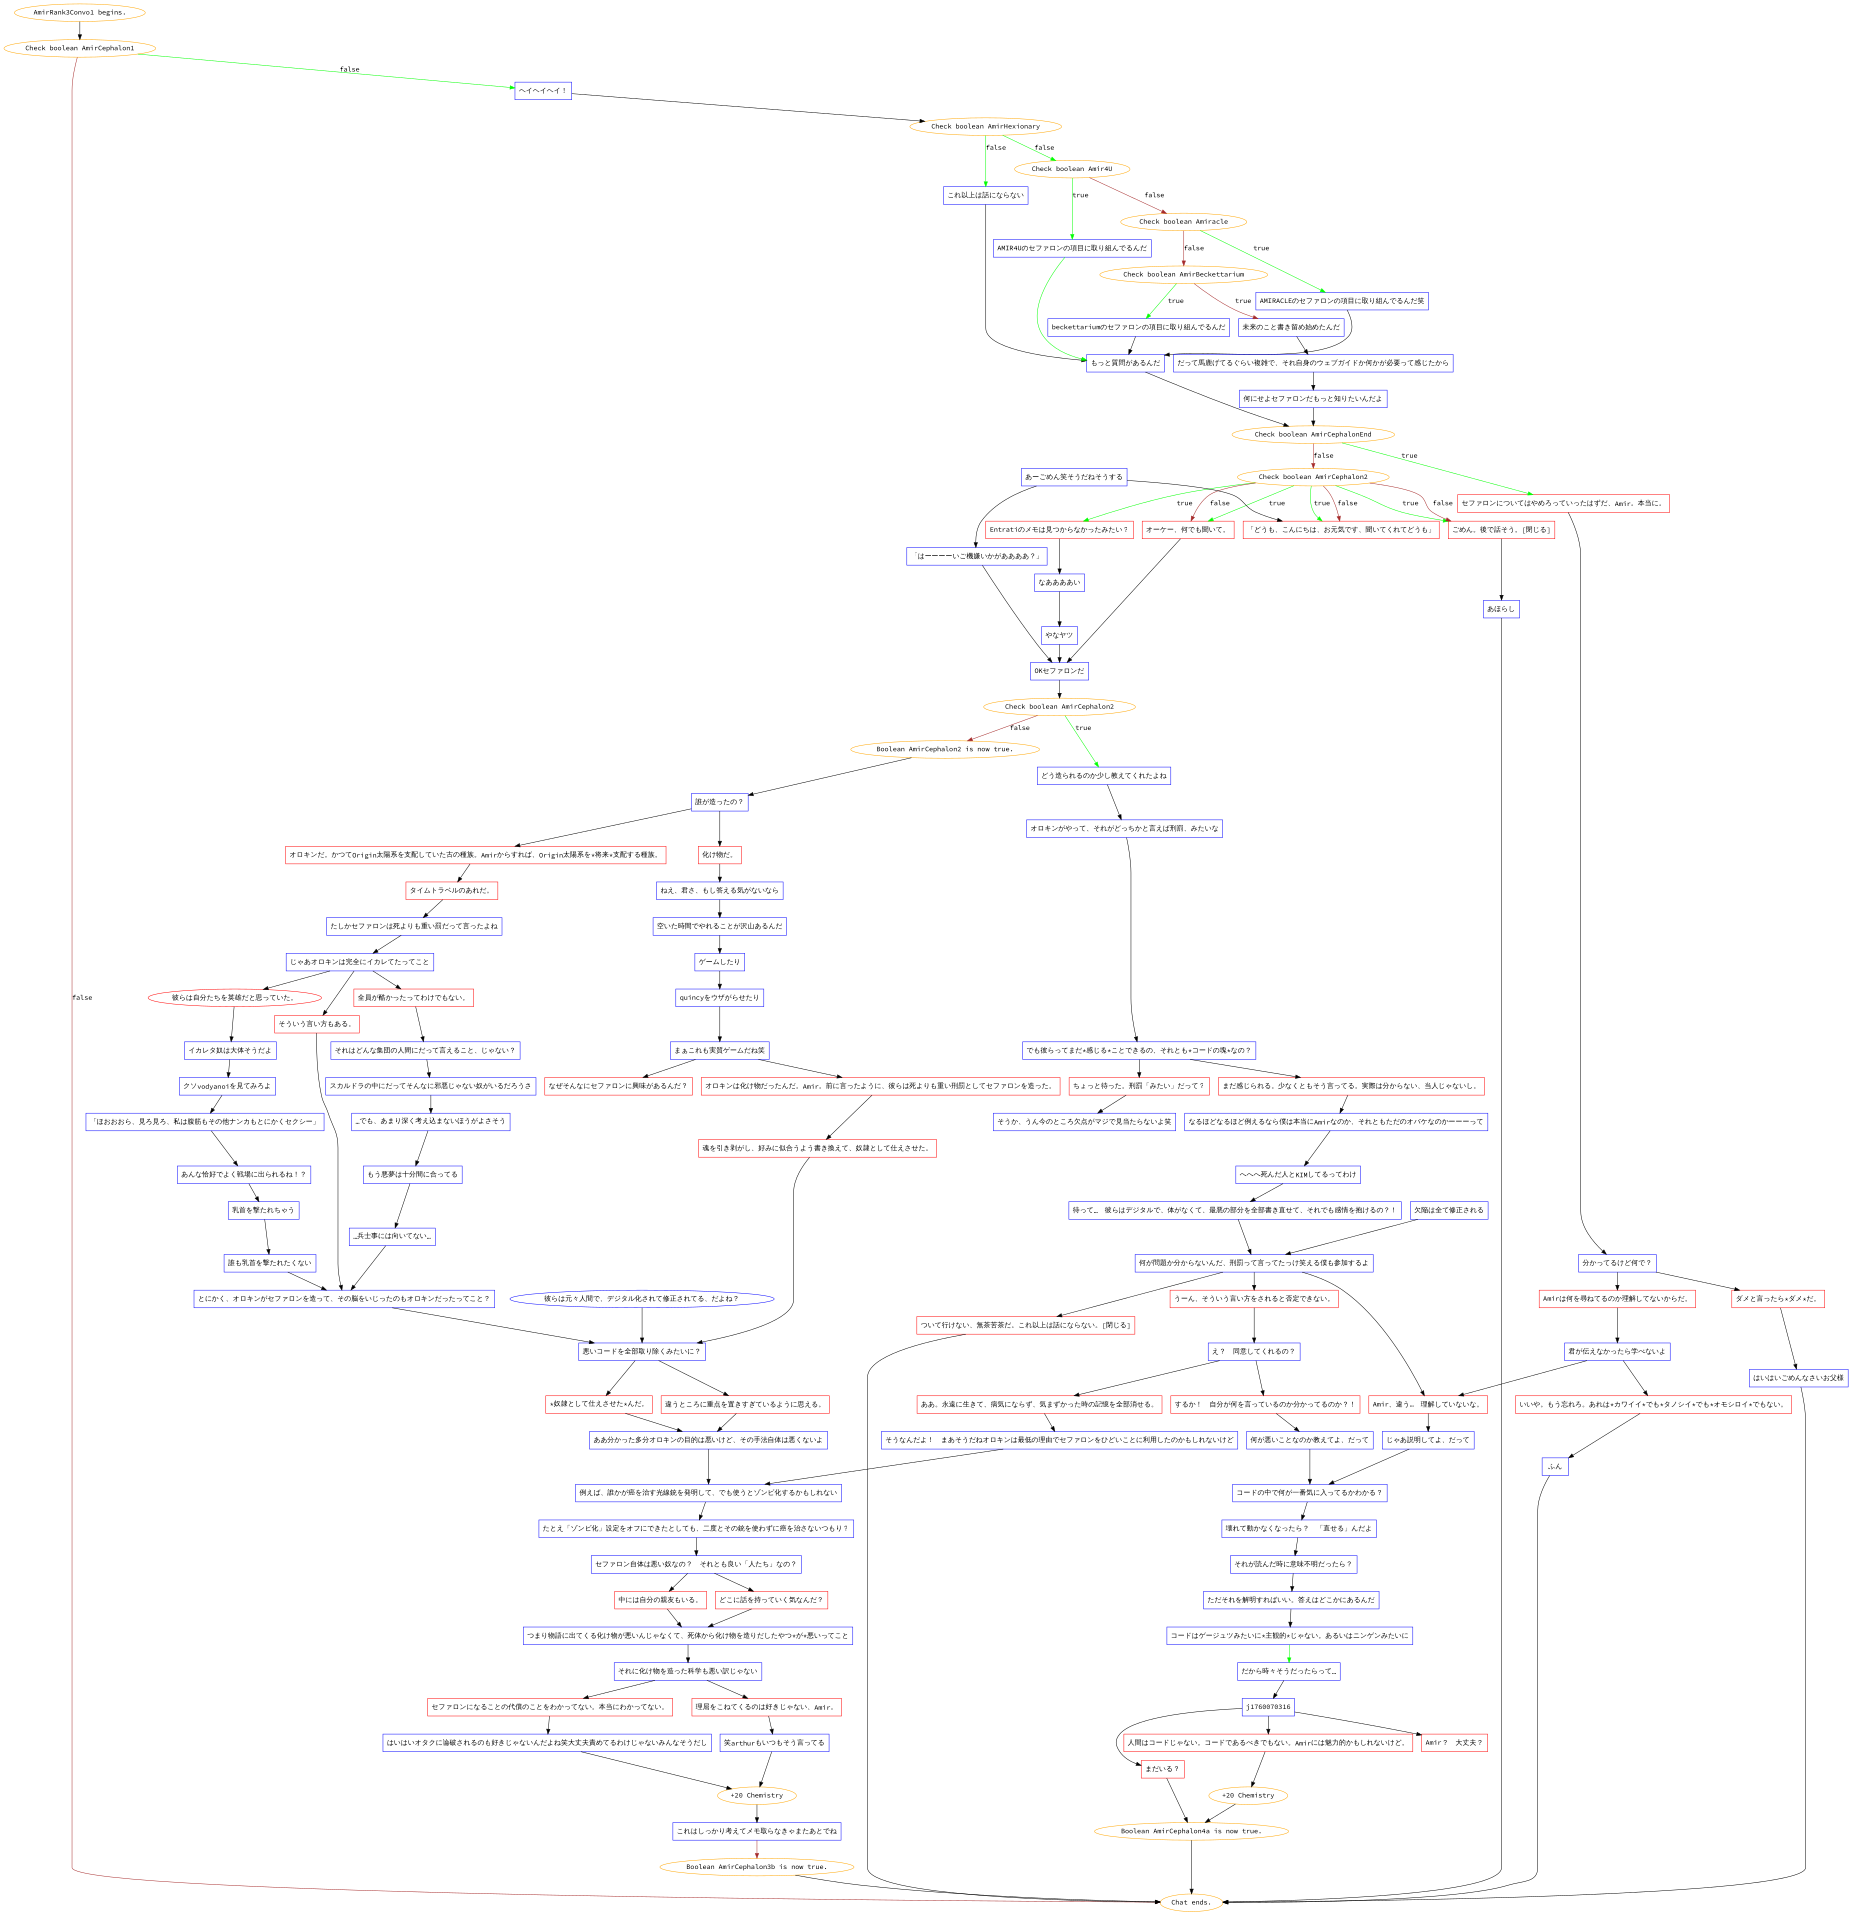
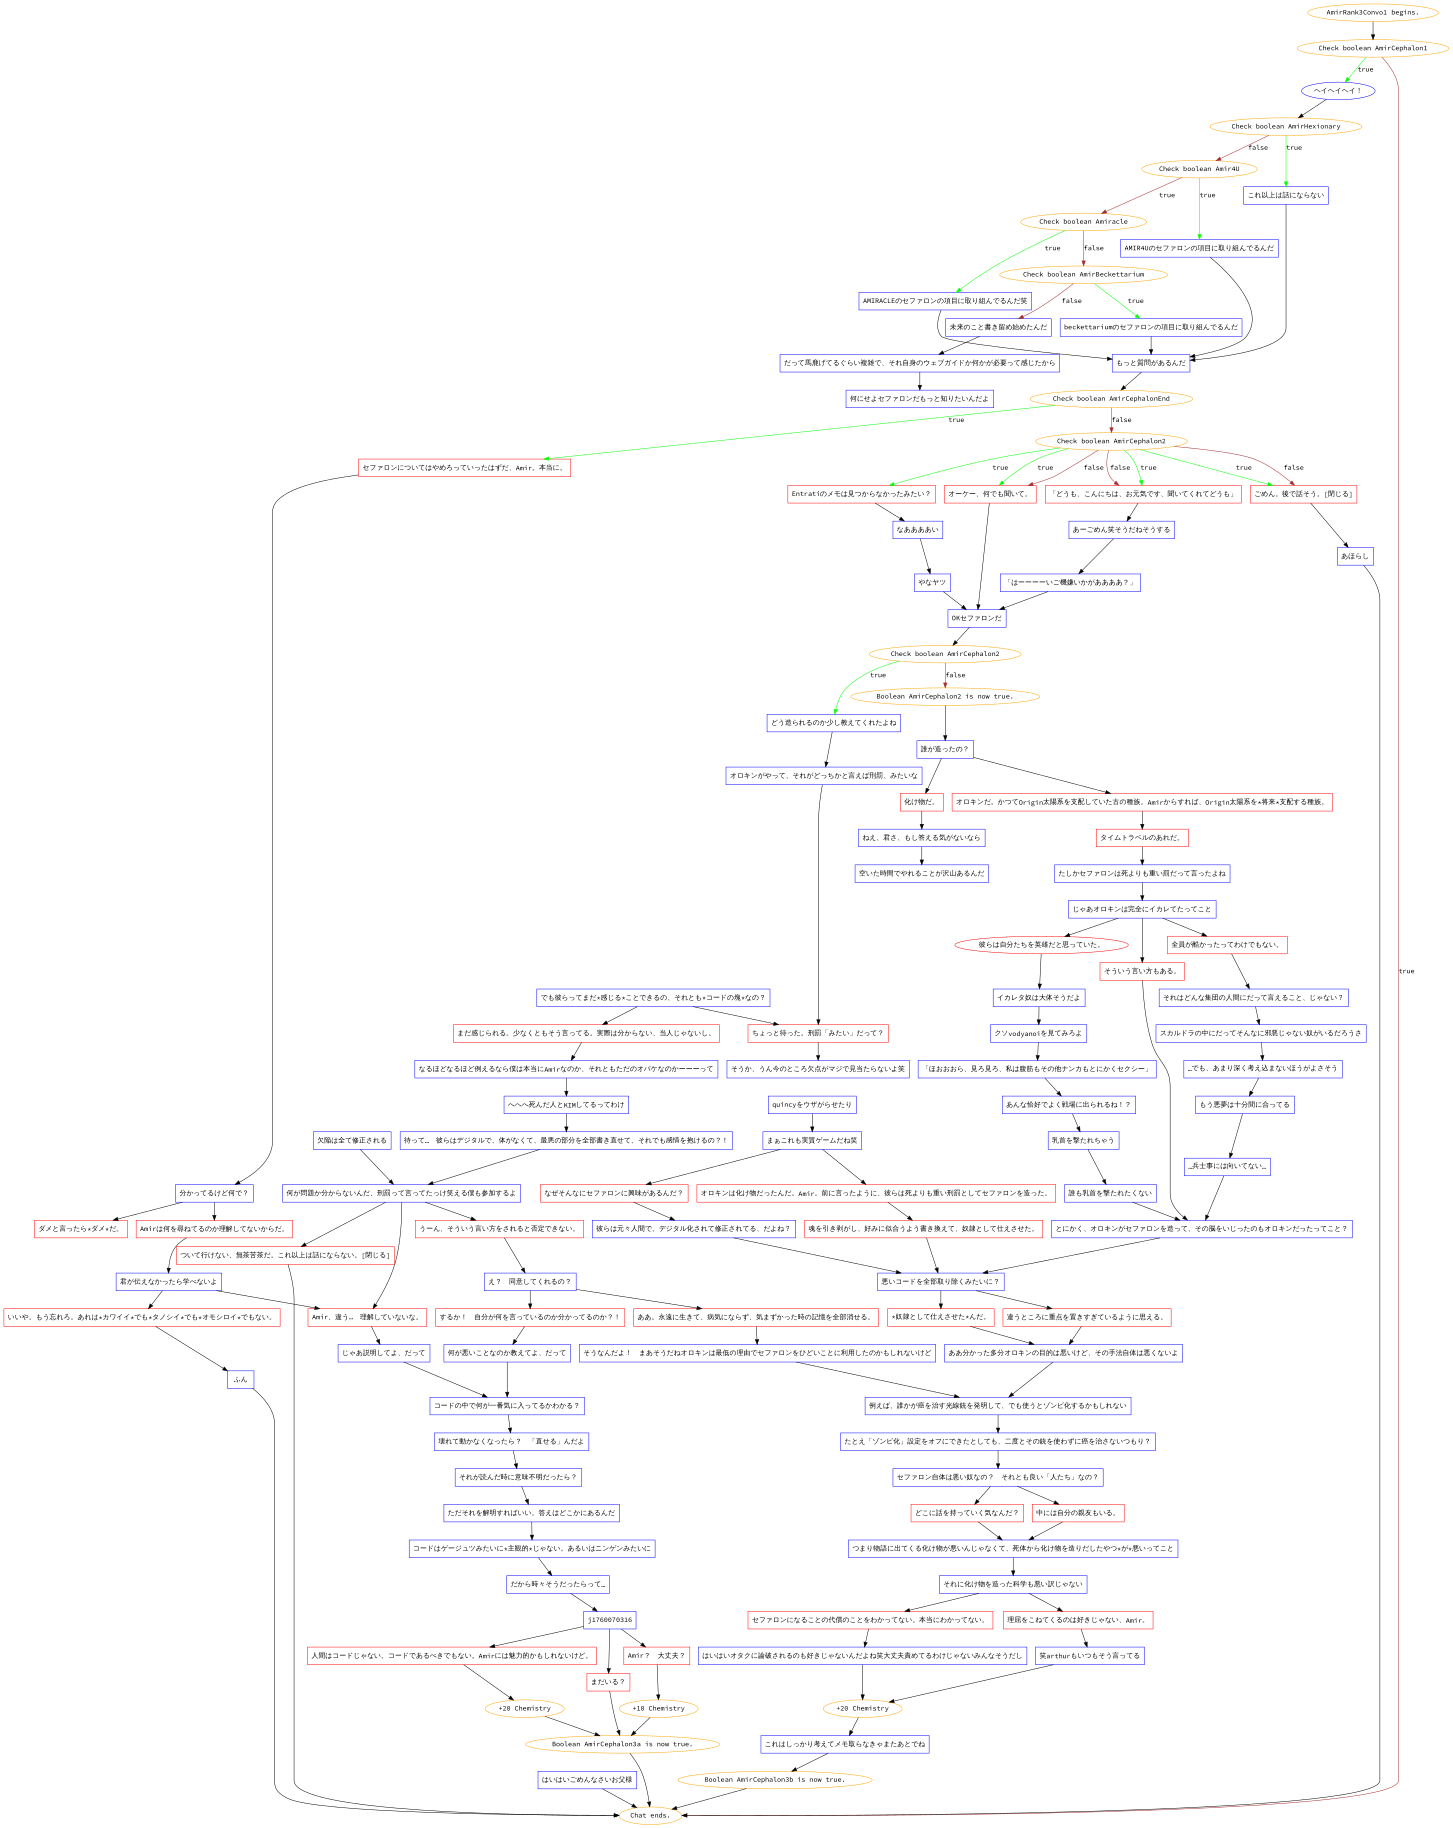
  digraph {
    fontname="Source Code Pro"
    node [color=blue fontname="Source Code Pro" shape=box]
    edge [fontname="Source Code Pro"]
    "AmirRank3Convo1 begins." [color=orange shape=""]
    n2 [color=orange label="Check boolean AmirCephalon1" shape=""]
-   n3 [label="ヘイヘイヘイ！"]
+   n3 [label="ヘイヘイヘイ！" shape=ellipse]
    "Chat ends." [color=orange shape=""]
    n5 [color=orange label="Check boolean AmirHexionary" shape=""]
    n6 [label="これ以上は話にならない"]
    n7 [color=orange label="Check boolean Amir4U" shape=""]
    n8 [label="もっと質問があるんだ"]
    n9 [label="AMIR4Uのセファロンの項目に取り組んでるんだ"]
    n10 [color=orange label="Check boolean Amiracle" shape=""]
    n11 [color=orange label="Check boolean AmirCephalonEnd" shape=""]
    n12 [label="AMIRACLEのセファロンの項目に取り組んでるんだ笑"]
    n13 [color=orange label="Check boolean AmirBeckettarium" shape=""]
    n14 [color=red label="セファロンについてはやめろっていったはずだ、Amir。本当に。"]
    n15 [color=orange label="Check boolean AmirCephalon2" shape=""]
    n16 [label="beckettariumのセファロンの項目に取り組んでるんだ"]
    n17 [label="未来のこと書き留め始めたんだ"]
    n18 [label="分かってるけど何で？"]
    n19 [color=red label="Entratiのメモは見つからなかったみたい？"]
    n20 [color=red label="「どうも、こんにちは、お元気です、聞いてくれてどうも」"]
    n21 [color=red label="オーケー、何でも聞いて。"]
    n22 [color=red label="ごめん。後で話そう。[閉じる]"]
    n23 [label="だって馬鹿げてるぐらい複雑で、それ自身のウェブガイドか何かが必要って感じたから"]
    n24 [color=red label="ダメと言ったら*ダメ*だ。"]
    n25 [color=red label="Amirは何を尋ねてるのか理解してないからだ。"]
    n26 [label="なああああい"]
    n27 [label="あーごめん笑そうだねそうする"]
    n28 [label="OKセファロンだ"]
    n29 [label="あほらし"]
    n30 [label="何にせよセファロンだもっと知りたいんだよ"]
    n31 [label="はいはいごめんなさいお父様"]
    n32 [label="君が伝えなかったら学べないよ"]
    n33 [label="やなヤツ"]
    n34 [label="「はーーーーいご機嫌いかがああああ？」"]
    n35 [color=orange label="Check boolean AmirCephalon2" shape=""]
    n36 [color=red label="Amir、違う…　理解していないな。"]
    n37 [color=red label="いいや。もう忘れろ。あれは*カワイイ*でも*タノシイ*でも*オモシロイ*でもない。"]
    n38 [label="どう造られるのか少し教えてくれたよね"]
    n39 [color=orange label="Boolean AmirCephalon2 is now true." shape=""]
    n40 [label="じゃあ説明してよ、だって"]
    n41 [label="ふん"]
    n42 [label="オロキンがやって、それがどっちかと言えば刑罰、みたいな"]
    n43 [label="誰が造ったの？"]
    n44 [label="コードの中で何が一番気に入ってるかわかる？"]
    n45 [label="でも彼らってまだ*感じる*ことできるの、それとも*コードの塊*なの？"]
    n46 [color=red label="化け物だ。"]
    n47 [color=red label="オロキンだ。かつてOrigin太陽系を支配していた古の種族。Amirからすれば、Origin太陽系を*将来*支配する種族。"]
    n48 [label="壊れて動かなくなったら？　「直せる」んだよ"]
    n49 [color=red label="ちょっと待った。刑罰「みたい」だって？"]
    n50 [color=red label="まだ感じられる。少なくともそう言ってる。実際は分からない、当人じゃないし。"]
    n51 [label="ねえ、君さ、もし答える気がないなら"]
    n52 [color=red label="タイムトラベルのあれだ。"]
    n53 [label="それが読んだ時に意味不明だったら？"]
    n54 [label="そうか、うん今のところ欠点がマジで見当たらないよ笑"]
    n55 [label="なるほどなるほど例えるなら僕は本当にAmirなのか、それともただのオバケなのかーーーって"]
    n56 [label="空いた時間でやれることが沢山あるんだ"]
    n57 [label="たしかセファロンは死よりも重い罰だって言ったよね"]
    n58 [label="ただそれを解明すればいい。答えはどこかにあるんだ"]
    n59 [label="へへへ死んだ人とKIMしてるってわけ"]
-   n60 [label="ゲームしたり"]
    n61 [label="じゃあオロキンは完全にイカレてたってこと"]
    n62 [label="コードはゲージュツみたいに*主観的*じゃない。あるいはニンゲンみたいに"]
    n63 [label="待って…　彼らはデジタルで、体がなくて、最悪の部分を全部書き直せて、それでも感情を抱けるの？！"]
    n64 [label="quincyをウザがらせたり"]
    n65 [color=red label="そういう言い方もある。"]
    n66 [color=red label="全員が酷かったってわけでもない。"]
    n67 [color=red label="彼らは自分たちを英雄だと思っていた。" shape=ellipse]
    n68 [label="だから時々そうだったらって…"]
    n69 [label="欠陥は全て修正される"]
    n70 [label="何が問題か分からないんだ、刑罰って言ってたっけ笑える僕も参加するよ"]
    n71 [label="まぁこれも実質ゲームだね笑"]
    n72 [label="とにかく、オロキンがセファロンを造って、その脳をいじったのもオロキンだったってこと？"]
    n73 [label="それはどんな集団の人間にだって言えること、じゃない？"]
    n74 [label="イカレタ奴は大体そうだよ"]
    j1760070316
    n76 [color=red label="うーん、そういう言い方をされると否定できない。"]
    n77 [color=red label="ついて行けない、無茶苦茶だ。これ以上は話にならない。[閉じる]"]
    n78 [color=red label="なぜそんなにセファロンに興味があるんだ？"]
    n79 [color=red label="オロキンは化け物だったんだ。Amir。前に言ったように、彼らは死よりも重い刑罰としてセファロンを造った。"]
    n80 [label="悪いコードを全部取り除くみたいに？"]
    n81 [label="スカルドラの中にだってそんなに邪悪じゃない奴がいるだろうさ"]
    n82 [label="クソvodyanoiを見てみろよ"]
    n83 [color=red label="Amir？　大丈夫？"]
    n84 [color=red label="人間はコードじゃない。コードであるべきでもない。Amirには魅力的かもしれないけど。"]
    n85 [color=red label="まだいる？"]
    n86 [label="え？　同意してくれるの？"]
-   n87 [label="彼らは元々人間で、デジタル化されて修正されてる、だよね？" shape=ellipse]
+   n87 [label="彼らは元々人間で、デジタル化されて修正されてる、だよね？"]
    n88 [color=red label="魂を引き剥がし、好みに似合うよう書き換えて、奴隷として仕えさせた。"]
    n89 [color=red label="違うところに重点を置きすぎているように思える。"]
    n90 [color=red label="*奴隷として仕えさせた*んだ。"]
    n91 [label="…でも、あまり深く考え込まないほうがよさそう"]
    n92 [label="「ほおおおら、見ろ見ろ、私は腹筋もその他ナンカもとにかくセクシー」"]
+   n93 [color=orange label="+10 Chemistry" shape=""]
    n94 [color=orange label="+20 Chemistry" shape=""]
-   n95 [color=orange label="Boolean AmirCephalon4a is now true." shape=""]
+   n95 [color=orange label="Boolean AmirCephalon3a is now true." shape=""]
    n96 [color=red label="するか！　自分が何を言っているのか分かってるのか？！"]
    n97 [color=red label="ああ。永遠に生きて、病気にならず、気まずかった時の記憶を全部消せる。"]
    n98 [label="ああ分かった多分オロキンの目的は悪いけど、その手法自体は悪くないよ"]
    n99 [label="もう悪夢は十分間に合ってる"]
    n100 [label="あんな恰好でよく戦場に出られるね！？"]
    n101 [label="何が悪いことなのか教えてよ、だって"]
    n102 [label="そうなんだよ！　まあそうだねオロキンは最低の理由でセファロンをひどいことに利用したのかもしれないけど"]
    n103 [label="例えば、誰かが癌を治す光線銃を発明して、でも使うとゾンビ化するかもしれない"]
    n104 [label="…兵士事には向いてない…"]
    n105 [label="乳首を撃たれちゃう"]
    n106 [label="たとえ「ゾンビ化」設定をオフにできたとしても、二度とその銃を使わずに癌を治さないつもり？"]
    n107 [label="誰も乳首を撃たれたくない"]
    n108 [label="セファロン自体は悪い奴なの？　それとも良い「人たち」なの？"]
    n109 [color=red label="中には自分の親友もいる。"]
    n110 [color=red label="どこに話を持っていく気なんだ？"]
    n111 [label="つまり物語に出てくる化け物が悪いんじゃなくて、死体から化け物を造りだしたやつ*が*悪いってこと"]
    n112 [label="それに化け物を造った科学も悪い訳じゃない"]
    n113 [color=red label="理屈をこねてくるのは好きじゃない、Amir。"]
    n114 [color=red label="セファロンになることの代償のことをわかってない。本当にわかってない。"]
    n115 [label="笑arthurもいつもそう言ってる"]
    n116 [label="はいはいオタクに論破されるのも好きじゃないんだよね笑大丈夫責めてるわけじゃないみんなそうだし"]
    n117 [color=orange label="+20 Chemistry" shape=""]
    n118 [label="これはしっかり考えてメモ取らなきゃまたあとでね"]
    n119 [color=orange label="Boolean AmirCephalon3b is now true." shape=""]
    "AmirRank3Convo1 begins." -> n2
-   n2 -> n3 [color=green label=false]
-   n2 -> "Chat ends." [color=brown label=false]
+   n2 -> n3 [color=green label=true]
+   n2 -> "Chat ends." [color=brown label=true]
    n3 -> n5
-   n5 -> n6 [color=green label=false]
-   n5 -> n7 [color=green label=false]
+   n5 -> n6 [color=green label=true]
+   n5 -> n7 [color=brown label=false]
    n6 -> n8
    n7 -> n9 [color=green label=true]
-   n7 -> n10 [color=brown label=false]
+   n7 -> n10 [color=brown label=true]
    n8 -> n11
-   n9 -> n8 [color=green]
+   n9 -> n8
    n10 -> n12 [color=green label=true]
    n10 -> n13 [color=brown label=false]
    n11 -> n14 [color=green label=true]
    n11 -> n15 [color=brown label=false]
    n12 -> n8
    n13 -> n16 [color=green label=true]
-   n13 -> n17 [color=brown label=true]
+   n13 -> n17 [color=brown label=false]
    n14 -> n18
    n15 -> n19 [color=green label=true]
    n15 -> n20 [color=green label=true]
    n15 -> n20 [color=brown label=false]
    n15 -> n21 [color=green label=true]
    n15 -> n21 [color=brown label=false]
    n15 -> n22 [color=green label=true]
    n15 -> n22 [color=brown label=false]
    n16 -> n8
    n17 -> n23
    n18 -> n24
    n18 -> n25
    n19 -> n26
-   n27 -> n20
+   n20 -> n27
    n21 -> n28
    n22 -> n29
    n23 -> n30
-   n24 -> n31
    n25 -> n32
    n26 -> n33
    n27 -> n34
    n28 -> n35
    n29 -> "Chat ends."
-   n30 -> n11
    n31 -> "Chat ends."
    n32 -> n36
    n32 -> n37
    n33 -> n28
    n34 -> n28
    n35 -> n38 [color=green label=true]
    n35 -> n39 [color=brown label=false]
    n36 -> n40
    n37 -> n41
    n38 -> n42
    n39 -> n43
    n40 -> n44
    n41 -> "Chat ends."
-   n42 -> n45
+   n42 -> n49
    n43 -> n46
    n43 -> n47
    n44 -> n48
    n45 -> n49
    n45 -> n50
    n46 -> n51
    n47 -> n52
    n48 -> n53
    n49 -> n54
    n50 -> n55
    n51 -> n56
    n52 -> n57
    n53 -> n58
    n55 -> n59
-   n56 -> n60
    n57 -> n61
    n58 -> n62
    n59 -> n63
-   n60 -> n64
    n61 -> n65
    n61 -> n66
    n61 -> n67
-   n62 -> n68 [color=green]
+   n62 -> n68
    n63 -> n70
    n64 -> n71
    n65 -> n72
    n66 -> n73
    n67 -> n74
    n68 -> j1760070316
    n69 -> n70
    n70 -> n36
    n70 -> n76
    n70 -> n77
    n71 -> n78
    n71 -> n79
    n72 -> n80
    n73 -> n81
    n74 -> n82
    j1760070316 -> n83
    j1760070316 -> n84
    j1760070316 -> n85
    n76 -> n86
    n77 -> "Chat ends."
+   n78 -> n87
    n79 -> n88
    n80 -> n89
    n80 -> n90
    n81 -> n91
    n82 -> n92
+   n83 -> n93
    n84 -> n94
    n85 -> n95
    n86 -> n96
    n86 -> n97
    n87 -> n80
    n88 -> n80
    n89 -> n98
    n90 -> n98
    n91 -> n99
    n92 -> n100
+   n93 -> n95
    n94 -> n95
    n95 -> "Chat ends."
    n96 -> n101
    n97 -> n102
    n98 -> n103
    n99 -> n104
    n100 -> n105
    n101 -> n44
    n102 -> n103
    n103 -> n106
    n104 -> n72
    n105 -> n107
    n106 -> n108
    n107 -> n72
    n108 -> n109
    n108 -> n110
    n109 -> n111
    n110 -> n111
    n111 -> n112
    n112 -> n113
    n112 -> n114
    n113 -> n115
    n114 -> n116
    n115 -> n117
    n116 -> n117
    n117 -> n118
-   n118 -> n119 [color=brown]
+   n118 -> n119
    n119 -> "Chat ends."
  }
